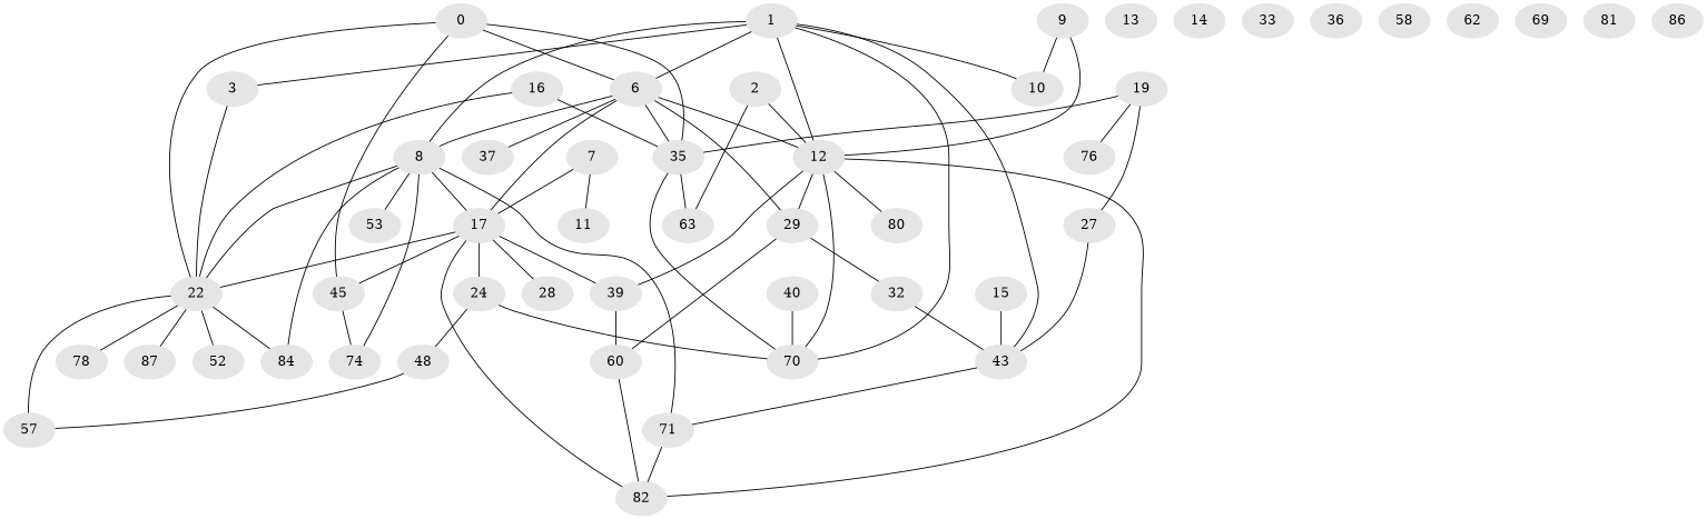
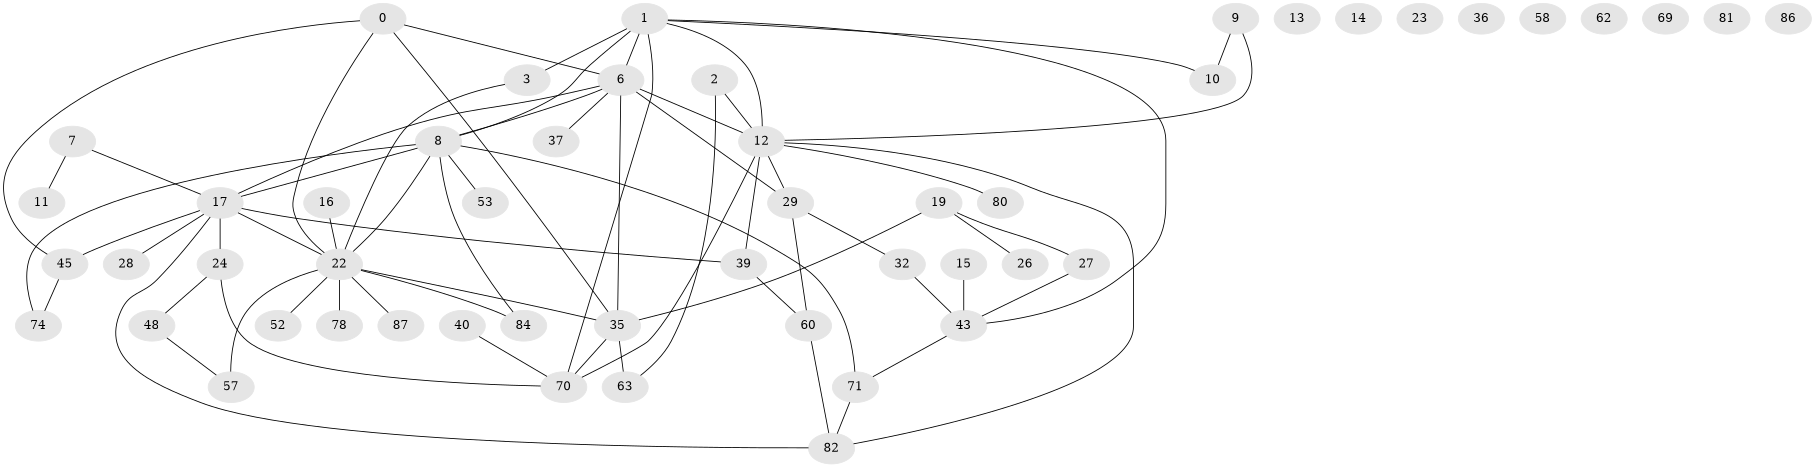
  graph {
    fontname="DejaVu Serif"
    node [color=gray90 fontname="DejaVu Serif" style=filled]
    edge [fontname="DejaVu Serif"]
    1 [super="+79+65"]
    3 [super="+66"]
    6 [super="+73+34+101+93+25"]
    8 [super="+20"]
    10 [super="+94+51"]
    43 [super="+67"]
    70 [super="+92"]
    12 [super="+31+44"]
    22 [super="+100+30+68"]
    35 [super="+72"]
    17 [super="+18+33"]
    29 [super="+59"]
    37
    53
    71
    74
    84
    39
    80
    82
    2
    63
    52
    57
    78
    87
    n27 [label=0 super="+5"]
    45
    24 [super="+54"]
    28
    32 [super="+38+88"]
    60
    7 [super="+90"]
    11
    9
    13
    14
    15 [super="+42"]
    16 [super="+46"]
    48 [super="+64"]
    19 [super="+21+50"]
-   26 [label=76]
+   26
    27 [super="+56"]
-   23 [label=33]
+   23
    36 [super="+95"]
    40
    58
    62
    69
    81
    86
    1 -- 3
    1 -- 6 [weight=2]
    1 -- 8
    1 -- 10
    1 -- 43
    1 -- 70
    1 -- 12
    3 -- 22
    6 -- 8
    6 -- 12
    6 -- 35
    6 -- 17
    6 -- 29 [weight=2]
    6 -- 37
    8 -- 22 [weight=2]
    8 -- 17
    8 -- 53
    8 -- 71
    8 -- 74
    8 -- 84
    43 -- 71
    12 -- 70
    12 -- 29
    12 -- 39
    12 -- 80
    12 -- 82
-   16 -- 35
+   22 -- 35
    22 -- 84
    22 -- 52
    22 -- 57 [weight=2]
    22 -- 78
    22 -- 87
    35 -- 70
    35 -- 63 [weight=2]
    17 -- 22
    17 -- 39
    17 -- 82
    17 -- 45
    17 -- 24
    17 -- 28
    29 -- 32
    29 -- 60
    71 -- 82
    39 -- 60
    2 -- 12
    2 -- 63
    n27 -- 6
    n27 -- 22
    n27 -- 35
    n27 -- 45
    45 -- 74
    24 -- 70
    24 -- 48
    32 -- 43
    60 -- 82
    7 -- 17
    7 -- 11
    9 -- 10
    9 -- 12
    15 -- 43
    16 -- 22
    48 -- 57
    19 -- 35
    19 -- 26
    19 -- 27
    27 -- 43
    40 -- 70
  }
